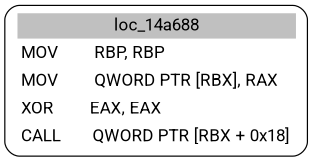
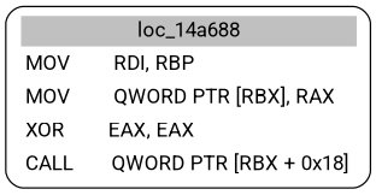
  digraph {
    fontname=Roboto
-   n1 [fontname=Roboto label=<<table border="0" cellborder="0" cellpadding="3"><tr><td align="center" colspan="2" bgcolor="grey">loc_14a688</td></tr><tr><td align="left">MOV        RBP, RBP</td></tr><tr><td align="left">MOV        QWORD PTR [RBX], RAX</td></tr><tr><td align="left">XOR        EAX, EAX</td></tr><tr><td align="left">CALL       QWORD PTR [RBX + 0x18]</td></tr></table>> shape=Mrecord]
+   n1 [fontname=Roboto label=<<table border="0" cellborder="0" cellpadding="3"><tr><td align="center" colspan="2" bgcolor="grey">loc_14a688</td></tr><tr><td align="left">MOV        RDI, RBP</td></tr><tr><td align="left">MOV        QWORD PTR [RBX], RAX</td></tr><tr><td align="left">XOR        EAX, EAX</td></tr><tr><td align="left">CALL       QWORD PTR [RBX + 0x18]</td></tr></table>> shape=Mrecord]
  }
